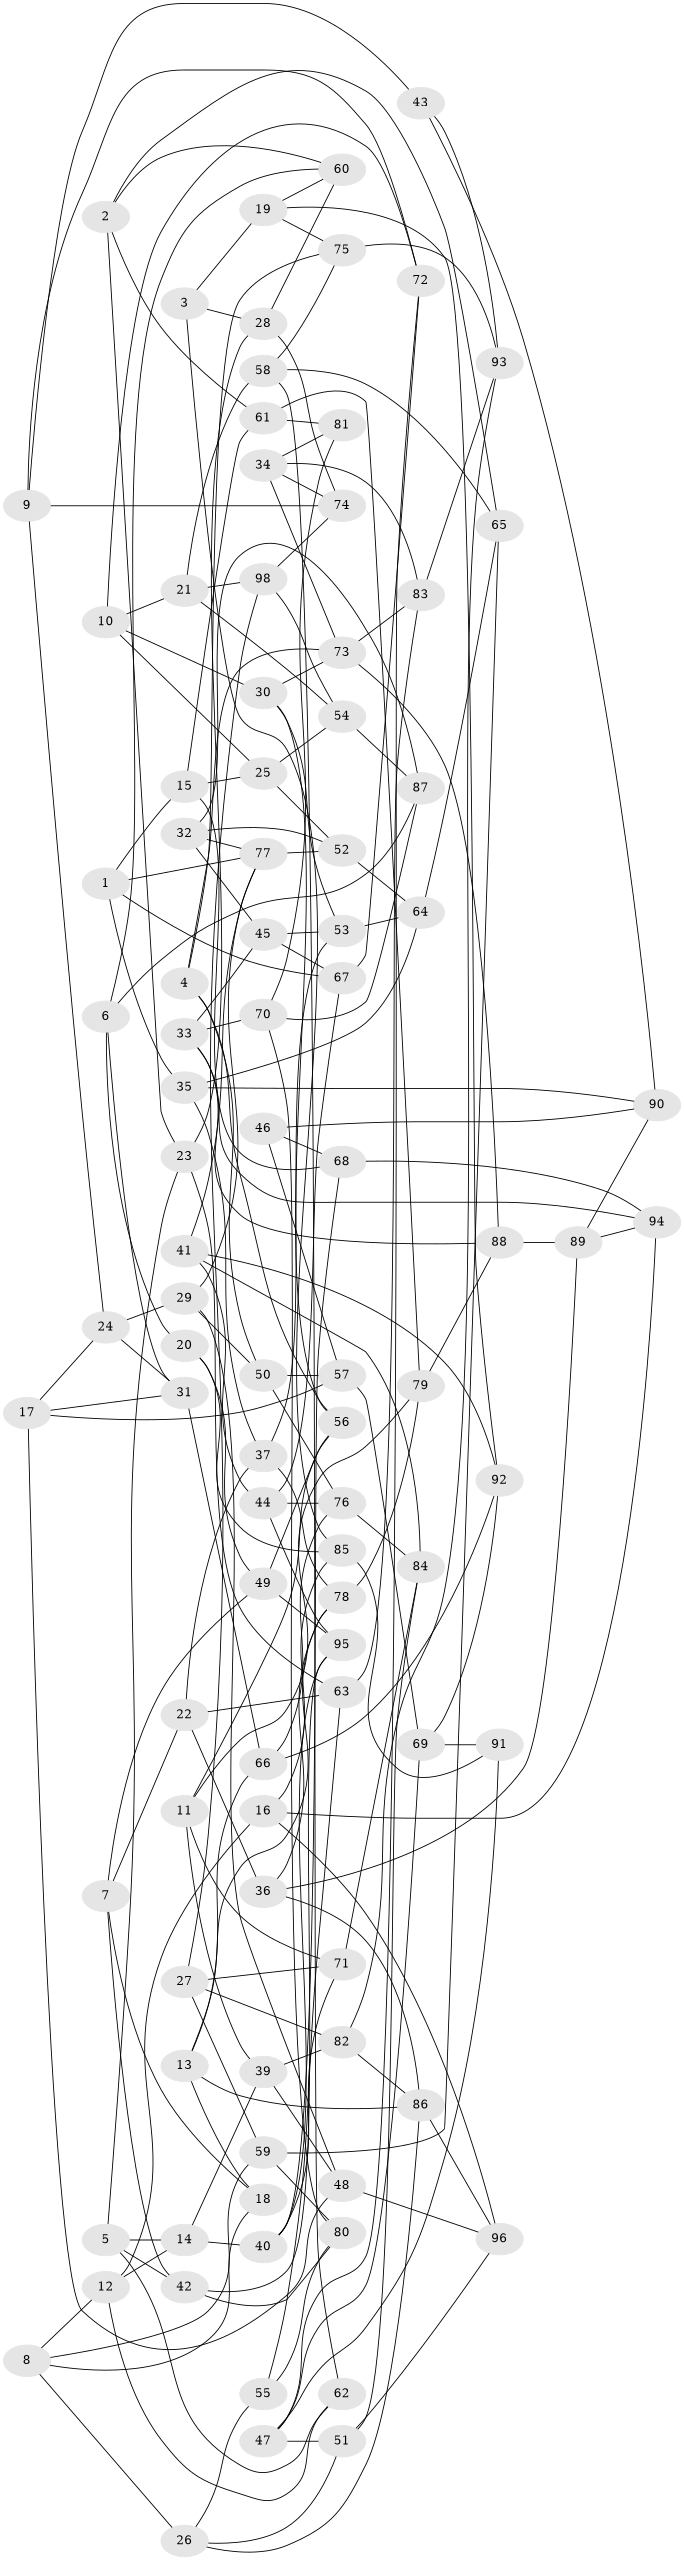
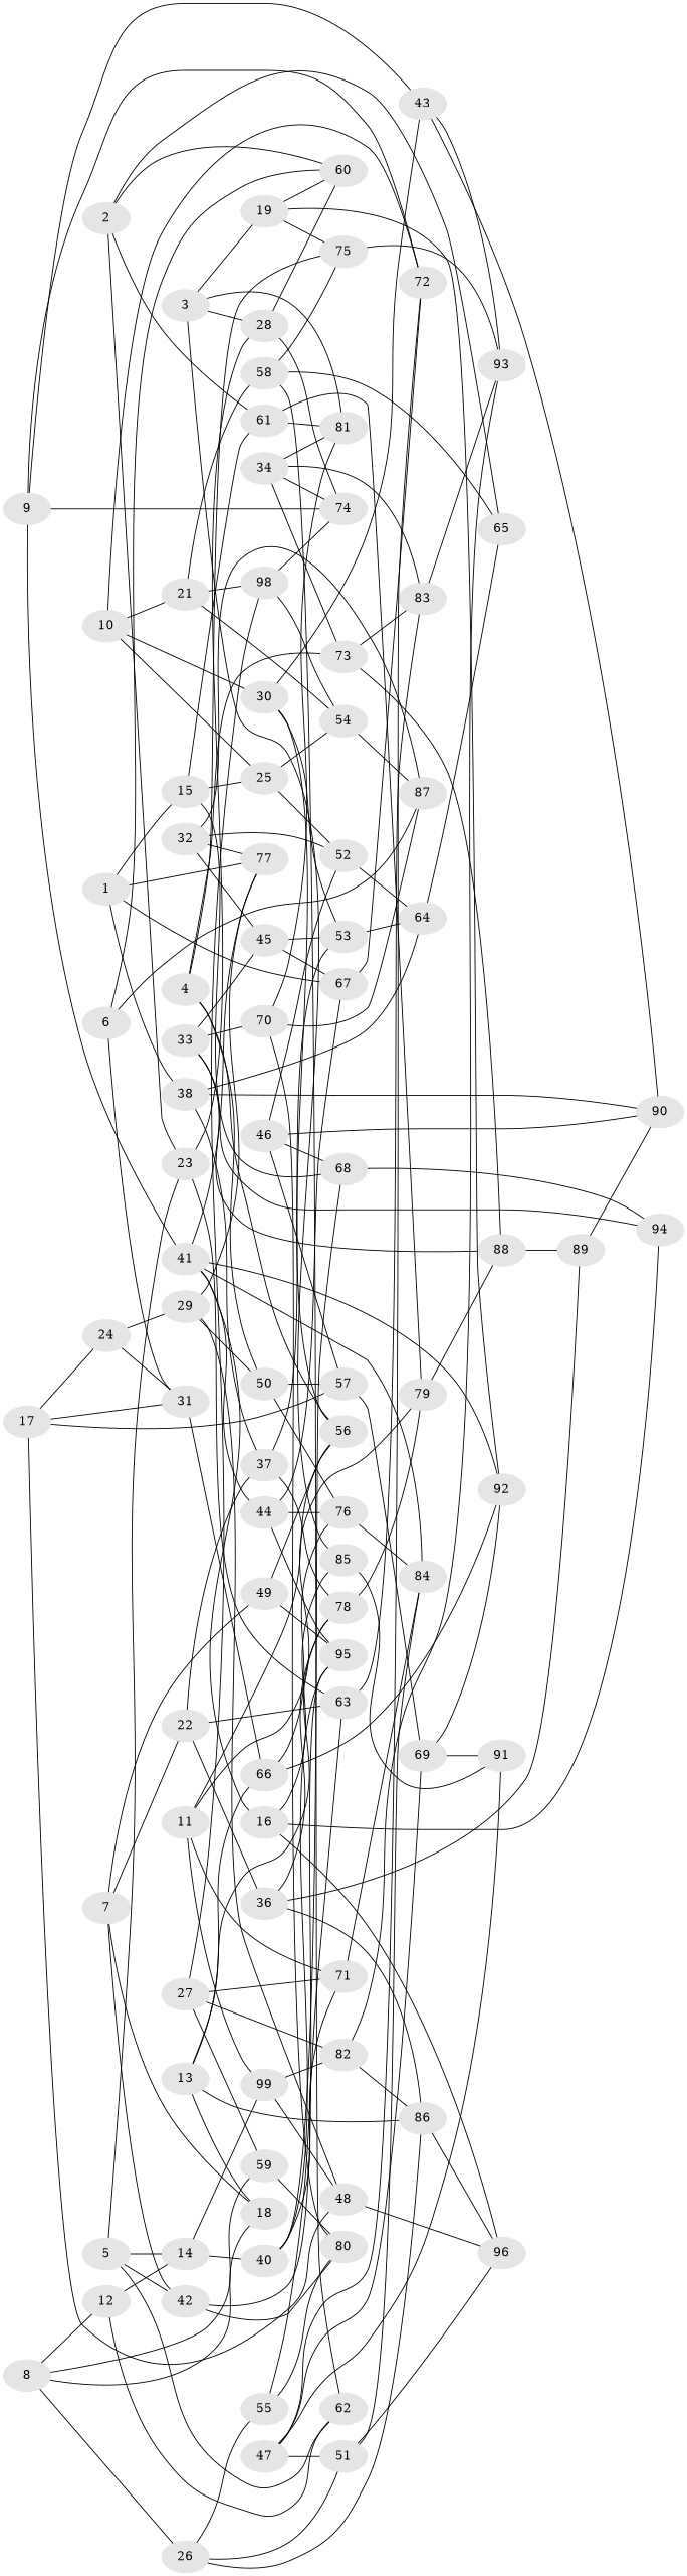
  graph {
    rankdir=LR
    node [color=gray90 style=filled]
    1
    15
-   35
+   35 [label=38]
    67
    77
    61
    25
    68
    37
    64
    90
    72
    2
    23
    60
    65
    28
    63
    81
    79
    3
    19
    85
    75
    92
    74
    91
    4
    50
    56
    73
    57
    76
    88
    83
    93
    5
    14
    42
    62
-   39
+   39 [label=99]
    40
    95
    80
    6
-   20
    31
    87
    49
    66
    7
    18
    22
    36
    8
    12
    26
    59
    16
    86
    51
    55
    9
    24
    43
    29
    10
    21
    30
    n70 [label=98]
    54
    58
    52
    53
    11
    71
    48
    82
    84
    94
    96
    13
    78
    17
    69
    89
    27
    32
    45
    33
    70
    34
    41
    44
    46
    47
    1 -- 15
    1 -- 35
    1 -- 67
    1 -- 77
    15 -- 61
    15 -- 25
    15 -- 68
    35 -- 37
    35 -- 64
    35 -- 90
    67 -- 72
    61 -- 81
    61 -- 79
    25 -- 54
    25 -- 52
    68 -- 94
    37 -- 53
    37 -- 78
    64 -- 65
    2 -- 61
    2 -- 23
    2 -- 60
    2 -- 65
    23 -- 28
    23 -- 63
    28 -- 60
    28 -- 74
    63 -- 83
    79 -- 88
    3 -- 28
+   3 -- 81
    3 -- 19
    3 -- 85
    19 -- 60
    19 -- 75
    19 -- 92
    85 -- 91
    75 -- 93
    4 -- 75
    4 -- 50
    4 -- 56
    4 -- 73
    50 -- 57
    50 -- 76
    73 -- 88
    73 -- 83
    57 -- 69
    76 -- 84
    88 -- 89
    83 -- 93
    5 -- 23
    5 -- 14
    5 -- 42
    5 -- 62
    14 -- 39
    14 -- 40
    42 -- 95
    42 -- 80
    39 -- 48
    39 -- 82
    40 -- 68
    40 -- 95
    40 -- 71
    6 -- 60
-   6 -- 20
    6 -- 31
    6 -- 87
-   20 -- 85
-   20 -- 49
    31 -- 66
    49 -- 56
    49 -- 95
    66 -- 92
    66 -- 76
    7 -- 42
    7 -- 49
    7 -- 18
    7 -- 22
    22 -- 37
    22 -- 63
    22 -- 36
    36 -- 86
    36 -- 78
    36 -- 89
    8 -- 18
    8 -- 12
    8 -- 26
    8 -- 59
    12 -- 14
    12 -- 62
-   12 -- 16
+   41 -- 16
    26 -- 86
    26 -- 51
    26 -- 55
-   59 -- 65
    59 -- 80
    16 -- 85
    16 -- 94
    16 -- 96
    86 -- 96
    51 -- 84
    51 -- 96
    55 -- 63
    55 -- 80
    9 -- 72
    9 -- 74
-   9 -- 24
+   9 -- 41
    9 -- 43
    24 -- 31
    24 -- 29
    43 -- 90
    43 -- 93
    29 -- 77
    29 -- 50
    29 -- 48
    10 -- 25
    10 -- 72
    10 -- 21
    10 -- 30
    21 -- n70
    21 -- 54
    21 -- 58
    30 -- 56
-   30 -- 73
+   30 -- 43
    30 -- 53
    n70 -- 74
    n70 -- 54
    54 -- 87
    58 -- 65
    58 -- 75
    58 -- 62
    52 -- 64
    53 -- 64
    11 -- 79
    11 -- 56
    11 -- 39
    11 -- 71
    71 -- 84
    48 -- 96
    82 -- 93
    82 -- 86
    13 -- 66
    13 -- 18
    13 -- 86
    13 -- 78
    78 -- 79
    17 -- 57
    17 -- 31
    17 -- 24
    17 -- 48
    69 -- 92
    69 -- 91
    89 -- 90
-   89 -- 94
    27 -- 59
    27 -- n70
    27 -- 71
    27 -- 82
    32 -- 77
    32 -- 87
    32 -- 52
    32 -- 45
    45 -- 67
    45 -- 53
    33 -- 88
    33 -- 94
    33 -- 45
    33 -- 70
    70 -- 81
    70 -- 80
    70 -- 87
    34 -- 81
    34 -- 74
    34 -- 73
    34 -- 83
    41 -- 77
    41 -- 92
    41 -- 84
    41 -- 44
    44 -- 67
    44 -- 76
    44 -- 95
    46 -- 68
    46 -- 90
    46 -- 57
-   77 -- 52
+   46 -- 52
    47 -- 72
    47 -- 91
    47 -- 51
    47 -- 69
  }
